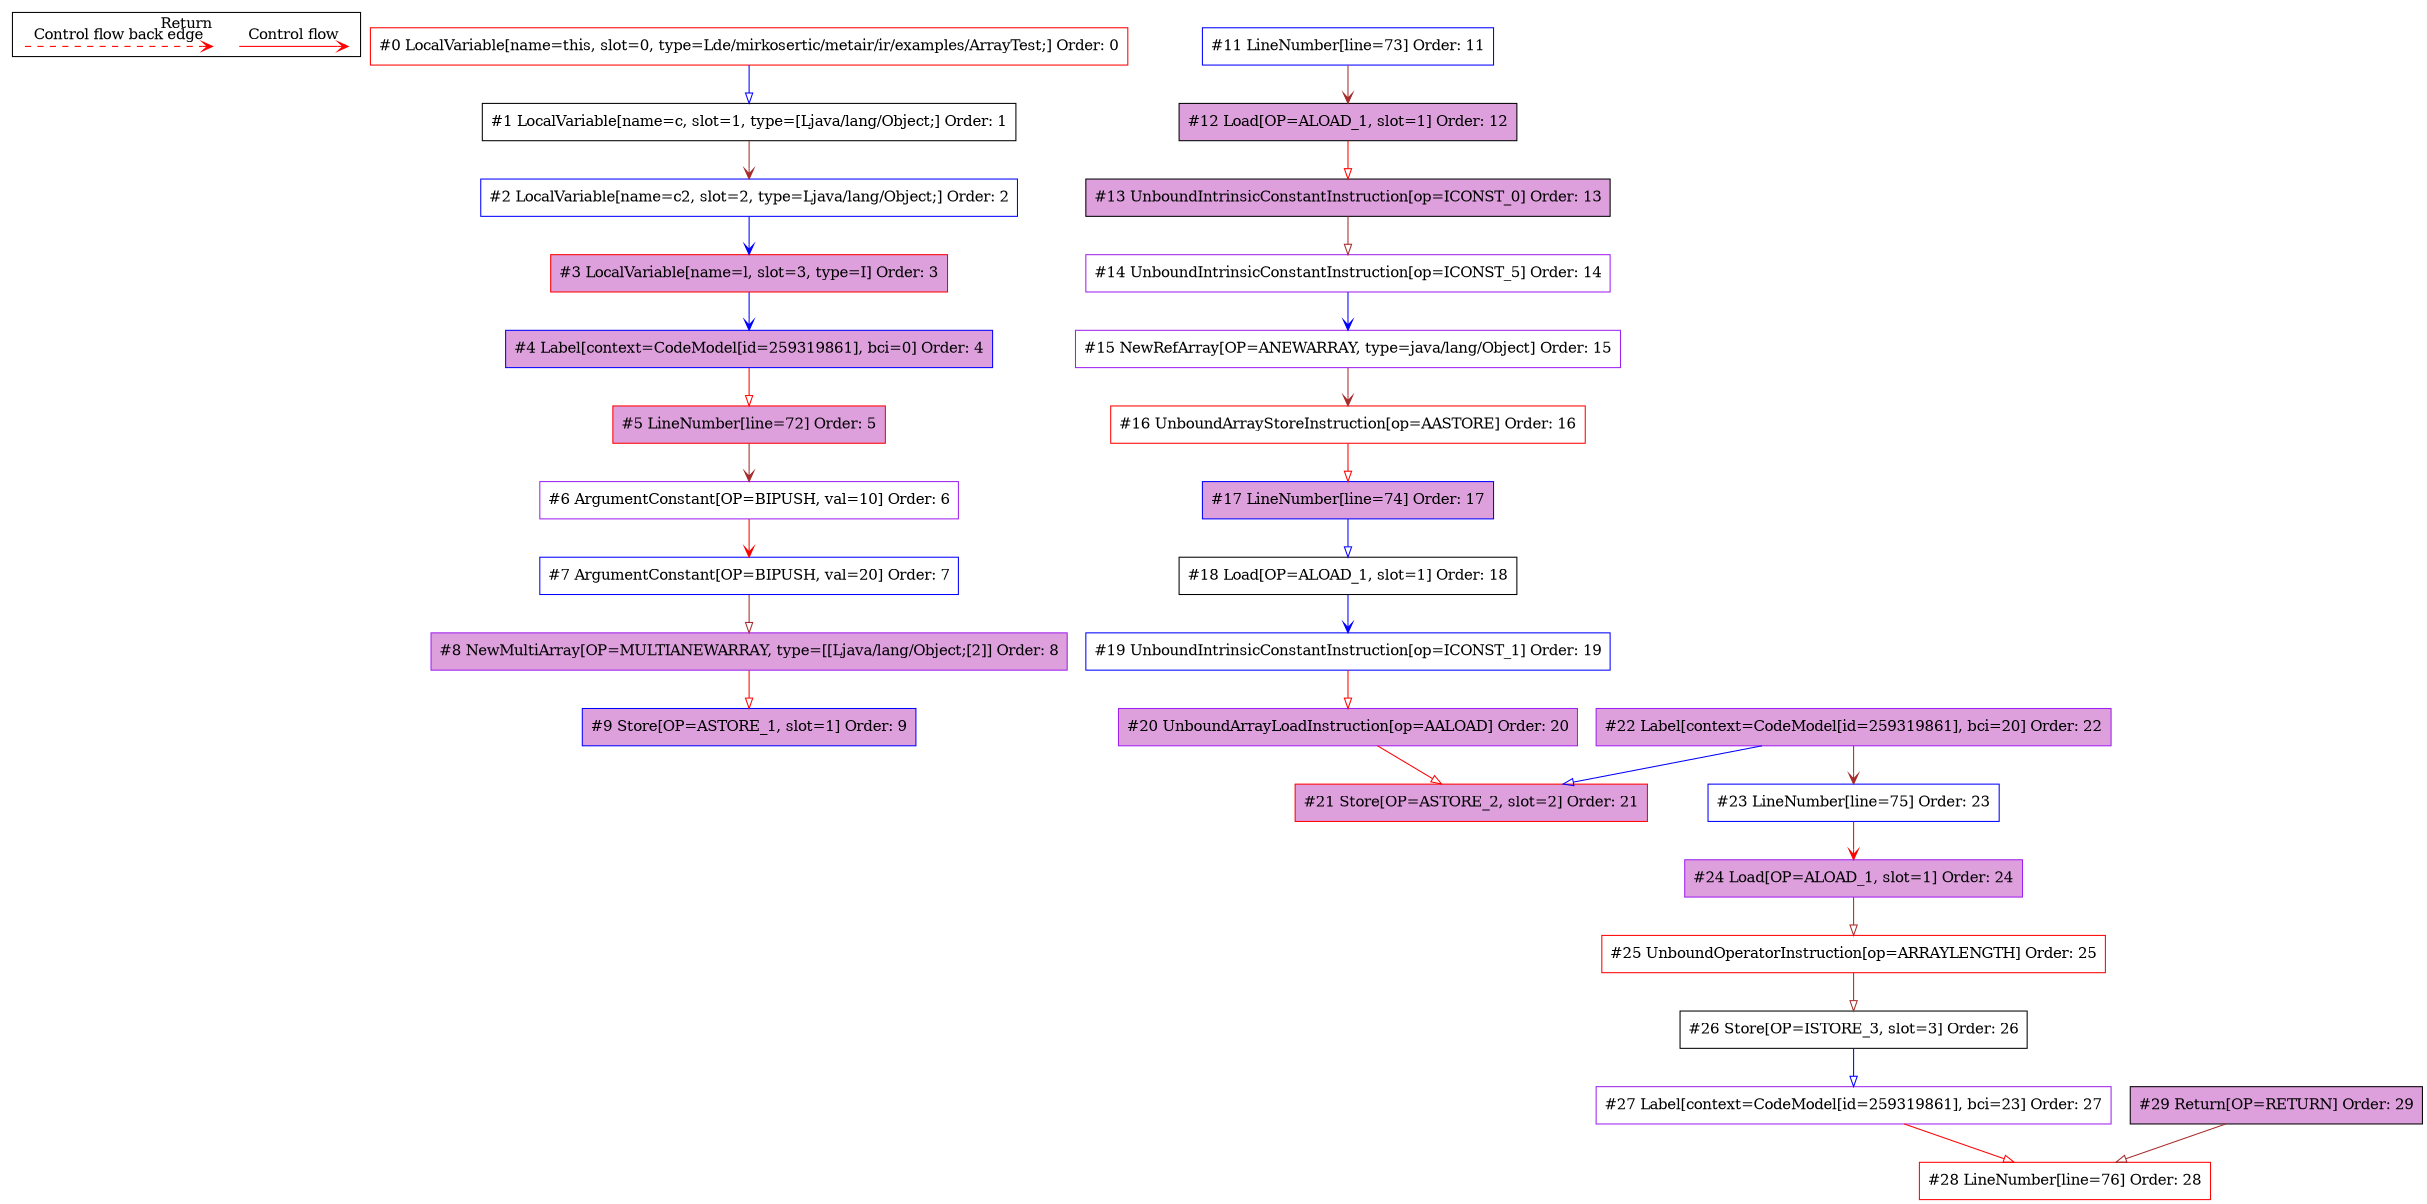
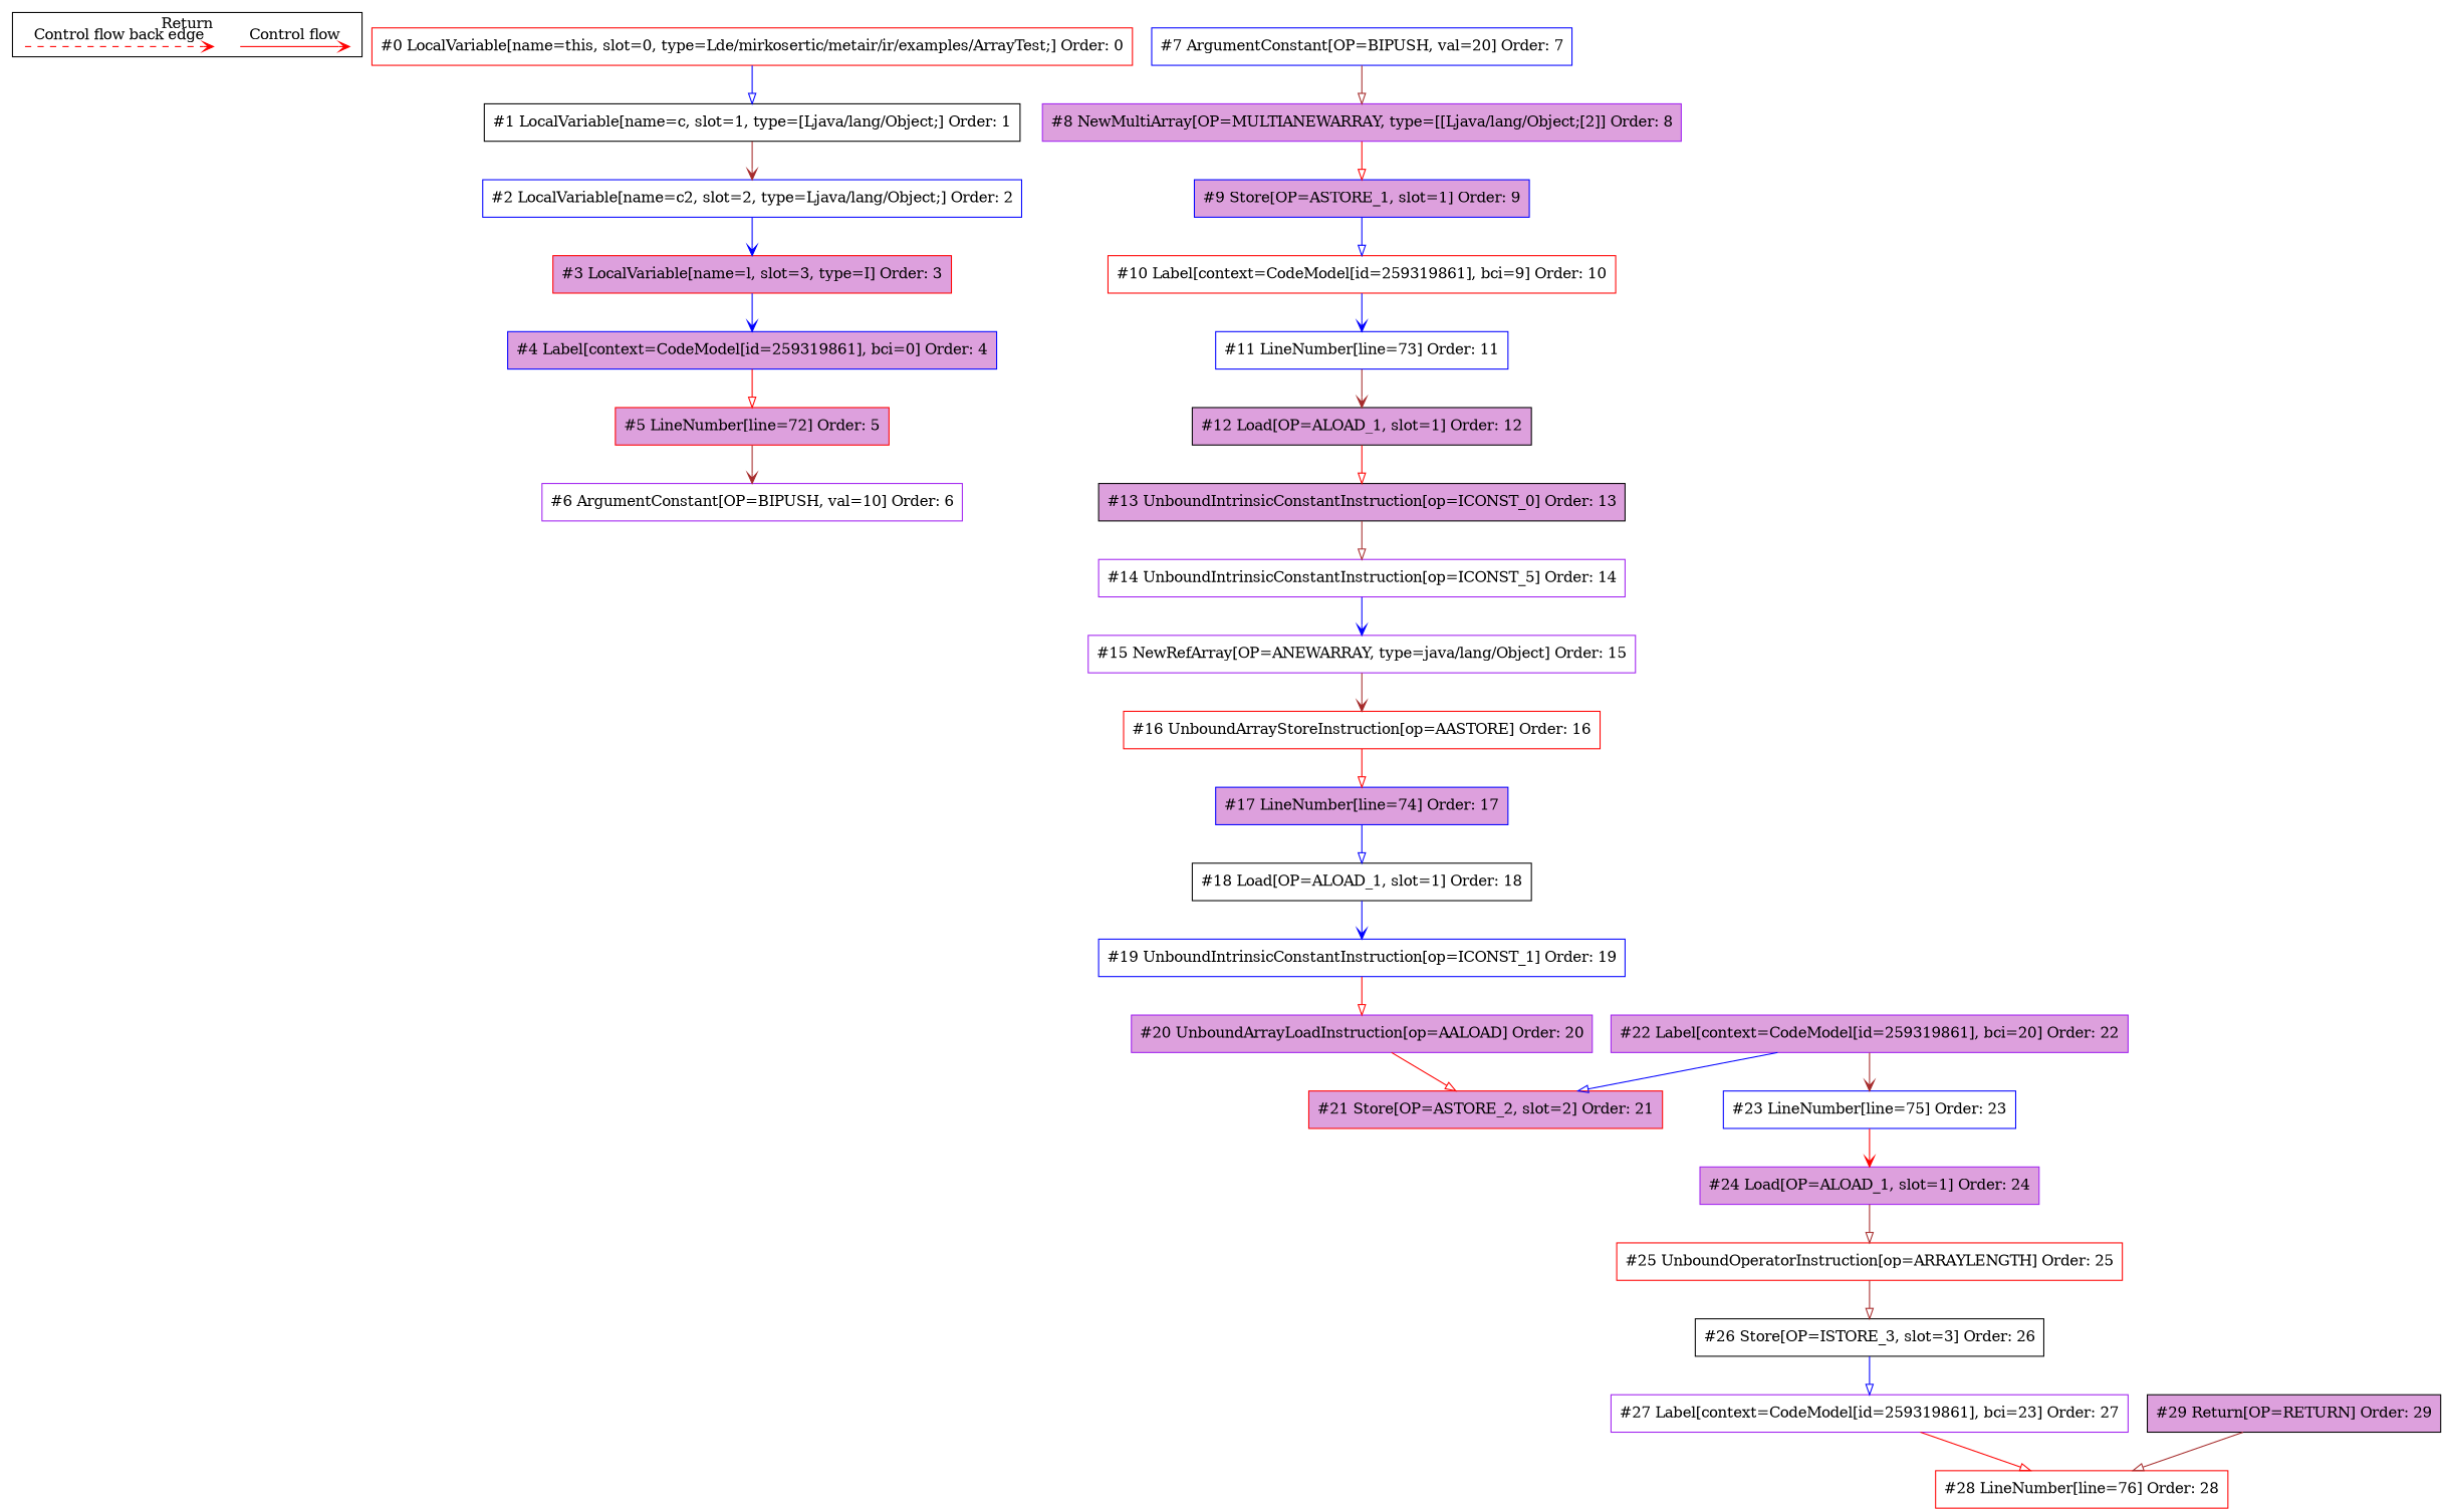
  digraph {
    ordering=in
    node [shape=box style=filled color=red fillcolor=white]
    edge [arrowhead=onormal color=red]
    c0 [shape=point style=invis color="" fillcolor=""]
    c1 [shape=point style=invis color="" fillcolor=""]
    c2 [shape=point style=invis color="" fillcolor=""]
    c3 [shape=point style=invis color="" fillcolor=""]
    n5 [label="#0 LocalVariable[name=this, slot=0, type=Lde/mirkosertic/metair/ir/examples/ArrayTest;] Order: 0"]
    n6 [color=black label="#1 LocalVariable[name=c, slot=1, type=[Ljava/lang/Object;] Order: 1"]
    n7 [color=blue label="#2 LocalVariable[name=c2, slot=2, type=Ljava/lang/Object;] Order: 2"]
    n8 [fillcolor=plum label="#3 LocalVariable[name=l, slot=3, type=I] Order: 3"]
    n9 [color=blue fillcolor=plum label="#4 Label[context=CodeModel[id=259319861], bci=0] Order: 4"]
    n10 [fillcolor=plum label="#5 LineNumber[line=72] Order: 5"]
    n11 [color=purple label="#6 ArgumentConstant[OP=BIPUSH, val=10] Order: 6"]
    n12 [color=blue label="#7 ArgumentConstant[OP=BIPUSH, val=20] Order: 7"]
    n13 [color=purple fillcolor=plum label="#8 NewMultiArray[OP=MULTIANEWARRAY, type=[[Ljava/lang/Object;[2]] Order: 8"]
    n14 [color=blue fillcolor=plum label="#9 Store[OP=ASTORE_1, slot=1] Order: 9"]
+   n15 [label="#10 Label[context=CodeModel[id=259319861], bci=9] Order: 10"]
    n16 [color=blue label="#11 LineNumber[line=73] Order: 11"]
    n17 [color=black fillcolor=plum label="#12 Load[OP=ALOAD_1, slot=1] Order: 12"]
    n18 [color=black fillcolor=plum label="#13 UnboundIntrinsicConstantInstruction[op=ICONST_0] Order: 13"]
    n19 [color=purple label="#14 UnboundIntrinsicConstantInstruction[op=ICONST_5] Order: 14"]
    n20 [color=purple label="#15 NewRefArray[OP=ANEWARRAY, type=java/lang/Object] Order: 15"]
    n21 [label="#16 UnboundArrayStoreInstruction[op=AASTORE] Order: 16"]
    n22 [color=blue fillcolor=plum label="#17 LineNumber[line=74] Order: 17"]
    n23 [color=black label="#18 Load[OP=ALOAD_1, slot=1] Order: 18"]
    n24 [color=blue label="#19 UnboundIntrinsicConstantInstruction[op=ICONST_1] Order: 19"]
    n25 [color=purple fillcolor=plum label="#20 UnboundArrayLoadInstruction[op=AALOAD] Order: 20"]
    n26 [fillcolor=plum label="#21 Store[OP=ASTORE_2, slot=2] Order: 21"]
    n27 [color=purple fillcolor=plum label="#22 Label[context=CodeModel[id=259319861], bci=20] Order: 22"]
    n28 [color=blue label="#23 LineNumber[line=75] Order: 23"]
    n29 [color=purple fillcolor=plum label="#24 Load[OP=ALOAD_1, slot=1] Order: 24"]
    n30 [label="#25 UnboundOperatorInstruction[op=ARRAYLENGTH] Order: 25"]
    n31 [color=black label="#26 Store[OP=ISTORE_3, slot=3] Order: 26"]
    n32 [color=purple label="#27 Label[context=CodeModel[id=259319861], bci=23] Order: 27"]
    n33 [label="#28 LineNumber[line=76] Order: 28"]
    n34 [color=black fillcolor=plum label="#29 Return[OP=RETURN] Order: 29"]
    subgraph cluster_1 {
      label=Return
      subgraph sub_2 {
        label=Legend
        rank=same
        c0
        c1
        c2
        c3
      }
    }
    c0 -> c1 [arrowhead=vee label="Control flow" style=solid]
    c2 -> c3 [arrowhead=vee label="Control flow back edge" style=dashed]
    n5 -> n6 [color=blue]
    n6 -> n7 [arrowhead=vee color=brown]
    n7 -> n8 [arrowhead=vee color=blue]
    n8 -> n9 [arrowhead=vee color=blue]
    n9 -> n10
    n10 -> n11 [arrowhead=vee color=brown]
-   n11 -> n12 [arrowhead=vee]
    n12 -> n13 [color=brown]
    n13 -> n14
+   n14 -> n15 [color=blue]
+   n15 -> n16 [arrowhead=vee color=blue]
    n16 -> n17 [arrowhead=vee color=brown]
    n17 -> n18
    n18 -> n19 [color=brown]
    n19 -> n20 [arrowhead=vee color=blue]
    n20 -> n21 [arrowhead=vee color=brown]
    n21 -> n22
    n22 -> n23 [color=blue]
    n23 -> n24 [arrowhead=vee color=blue]
    n24 -> n25
    n25 -> n26
    n27 -> n26 [color=blue]
    n27 -> n28 [arrowhead=vee color=brown]
    n28 -> n29 [arrowhead=vee]
    n29 -> n30 [color=brown]
    n30 -> n31 [color=brown]
    n31 -> n32 [color=blue]
    n32 -> n33
    n34 -> n33 [color=brown]
  }
